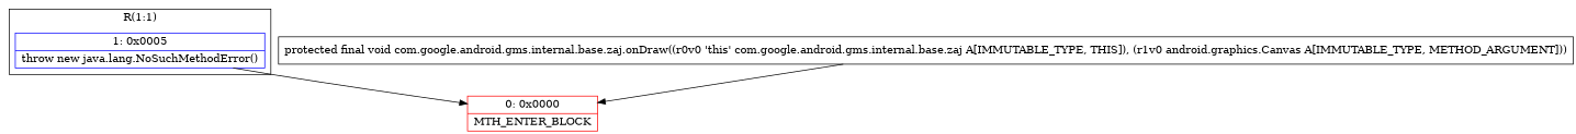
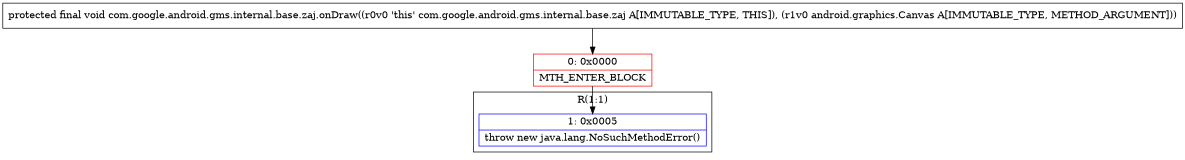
  digraph {
    node [shape=record]
    n1 [color=blue label="{1\:\ 0x0005|throw new java.lang.NoSuchMethodError()\l}"]
    n2 [color=red label="{0\:\ 0x0000|MTH_ENTER_BLOCK\l}"]
    n3 [label="{protected final void com.google.android.gms.internal.base.zaj.onDraw((r0v0 'this' com.google.android.gms.internal.base.zaj A[IMMUTABLE_TYPE, THIS]), (r1v0 android.graphics.Canvas A[IMMUTABLE_TYPE, METHOD_ARGUMENT])) }"]
    subgraph cluster_1 {
      label="R(1:1)"
      n1
    }
-   n1 -> n2
+   n2 -> n1
    n3 -> n2
  }
